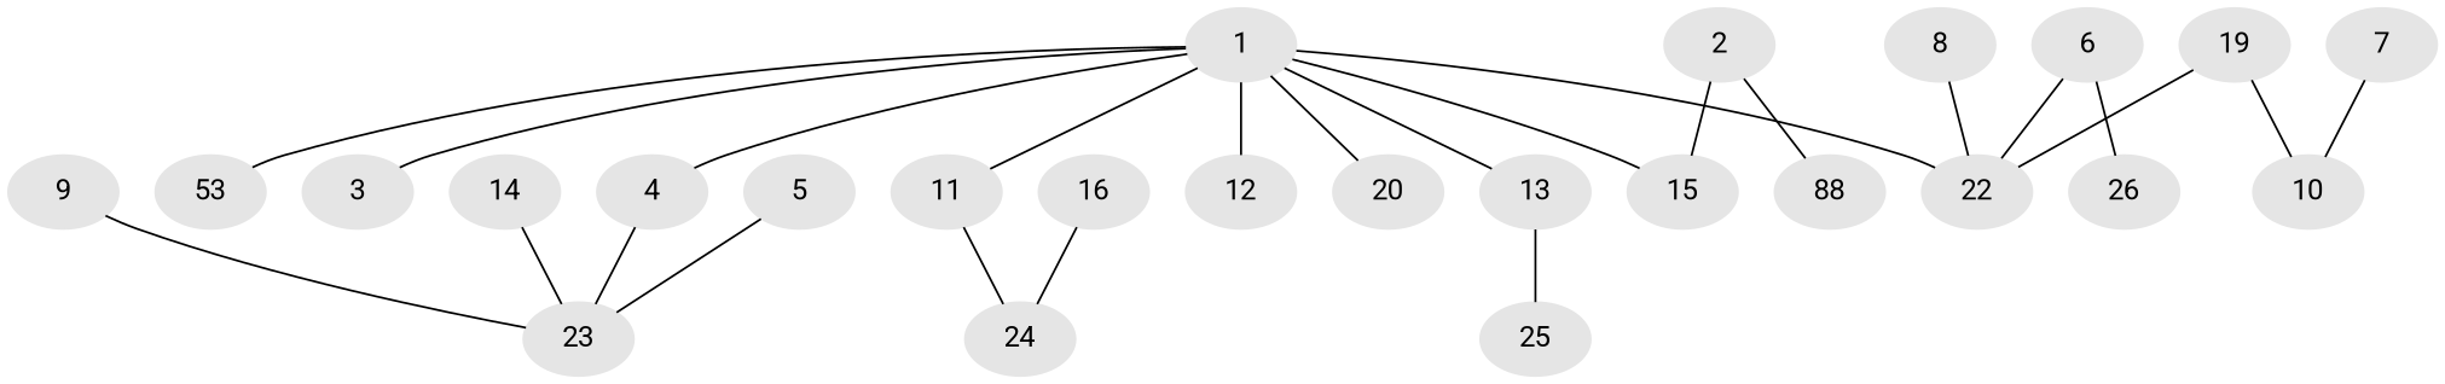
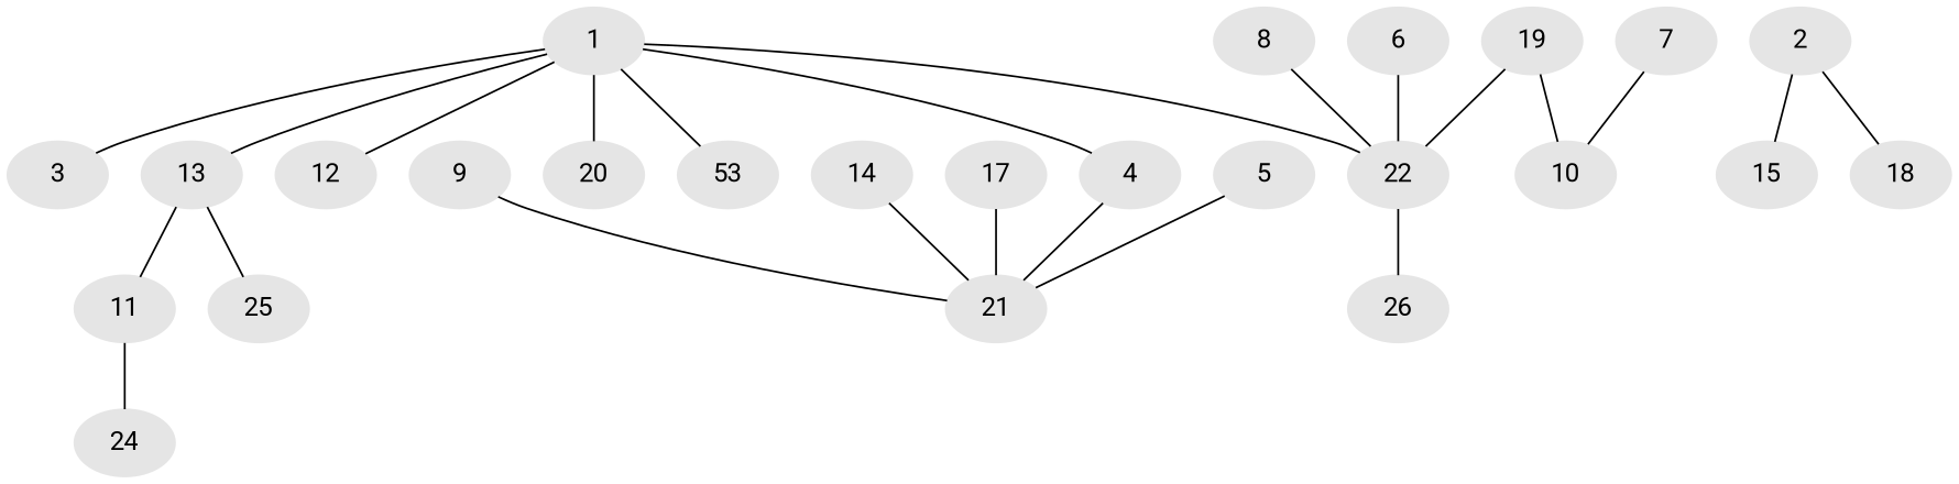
  graph {
    fontname=Roboto
    node [color=gray90 fontname=Roboto style=filled]
    edge [fontname=Roboto weight=1.0]
    1
    3
    4
    11
    12
    13
    15
    20
    22
    n10 [label=53]
-   21 [label=23]
+   21
    24
    25
    26
    2
-   18 [label=88]
+   18
    5
    6
    7
    10
    8
    9
    14
-   16
+   17
    19
    1 -- 3
    1 -- 4
-   1 -- 11
+   13 -- 11
    1 -- 12
    1 -- 13
-   1 -- 15
    1 -- 20
    1 -- 22
    1 -- n10
    4 -- 21
    11 -- 24
    13 -- 25
-   6 -- 26
+   22 -- 26
    2 -- 15
    2 -- 18
    5 -- 21
    6 -- 22
    7 -- 10
    8 -- 22
    9 -- 21
    14 -- 21
-   16 -- 24
+   17 -- 21
    19 -- 22
    19 -- 10
  }
